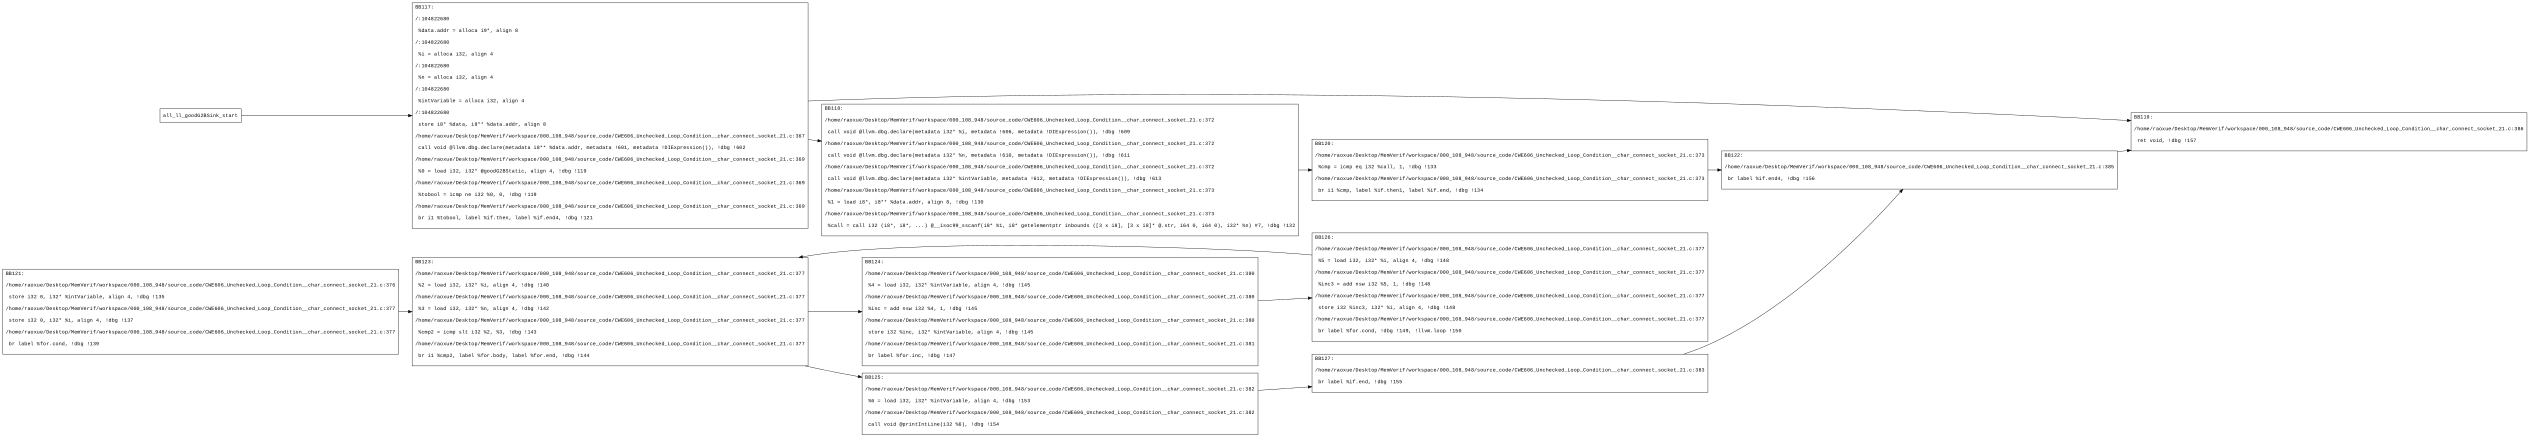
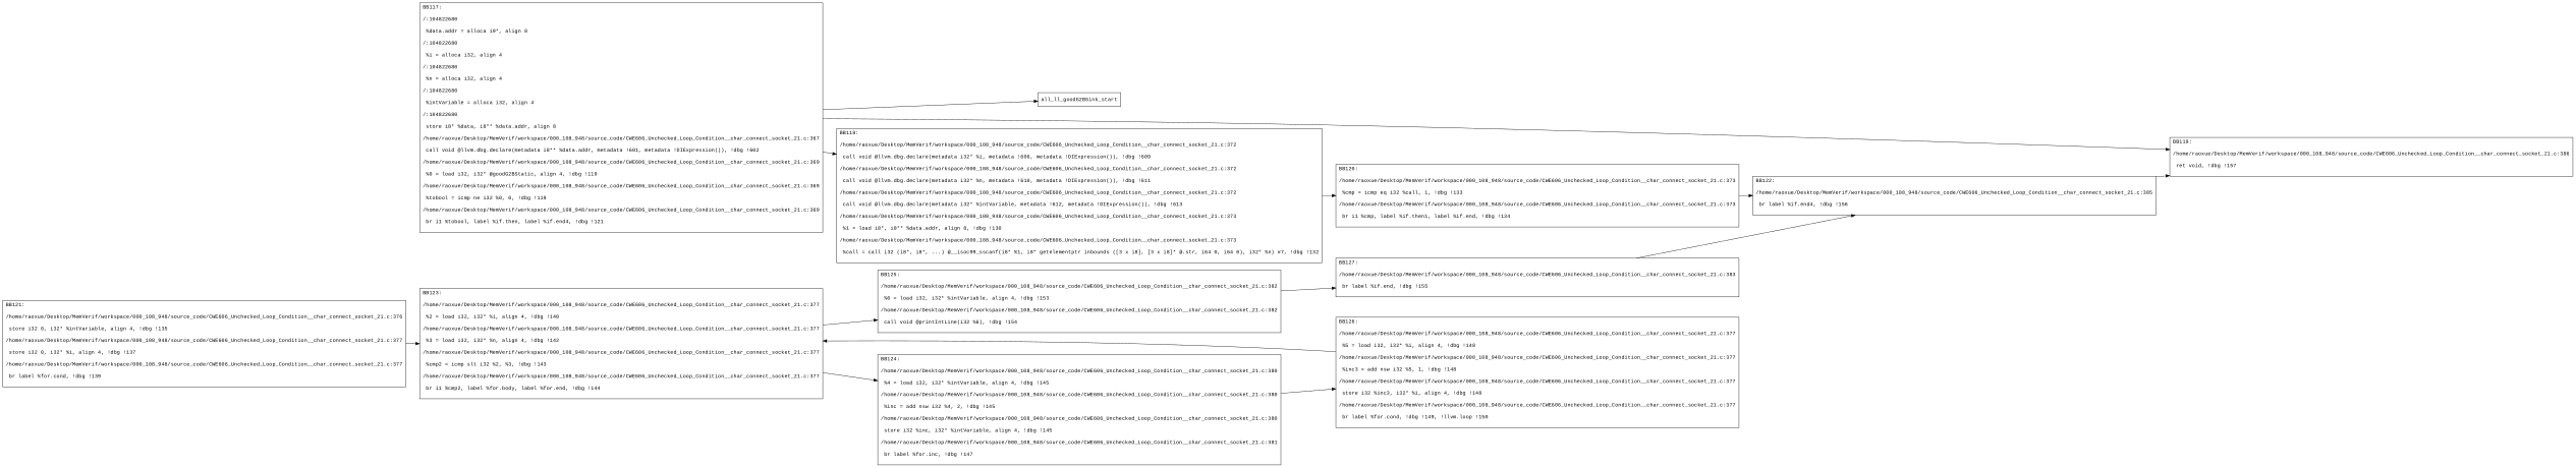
  digraph {
    fontname="Liberation Mono"
    rankdir=LR
    node [fontname="Liberation Mono" shape=record]
    edge [fontname="Liberation Mono"]
    n1 [label="{all_ll_goodG2BSink_start}"]
    n2 [label="{BB117:\l\l/:104822680\l\n  %data.addr = alloca i9*, align 8\l\n/:104822680\l\n  %i = alloca i32, align 4\l\n/:104822680\l\n  %n = alloca i32, align 4\l\n/:104822680\l\n  %intVariable = alloca i32, align 4\l\n/:104822680\l\n  store i8* %data, i8** %data.addr, align 8\l\n/home/raoxue/Desktop/MemVerif/workspace/000_108_948/source_code/CWE606_Unchecked_Loop_Condition__char_connect_socket_21.c:367\l\n  call void @llvm.dbg.declare(metadata i8** %data.addr, metadata !601, metadata !DIExpression()), !dbg !602\l\n/home/raoxue/Desktop/MemVerif/workspace/000_108_948/source_code/CWE606_Unchecked_Loop_Condition__char_connect_socket_21.c:369\l\n  %0 = load i32, i32* @goodG2BStatic, align 4, !dbg !119\l\n/home/raoxue/Desktop/MemVerif/workspace/000_108_948/source_code/CWE606_Unchecked_Loop_Condition__char_connect_socket_21.c:369\l\n  %tobool = icmp ne i32 %0, 0, !dbg !119\l\n/home/raoxue/Desktop/MemVerif/workspace/000_108_948/source_code/CWE606_Unchecked_Loop_Condition__char_connect_socket_21.c:369\l\n  br i1 %tobool, label %if.then, label %if.end4, !dbg !121\l\n}"]
    n3 [label="{BB118:\l\l/home/raoxue/Desktop/MemVerif/workspace/000_108_948/source_code/CWE606_Unchecked_Loop_Condition__char_connect_socket_21.c:372\l\n  call void @llvm.dbg.declare(metadata i32* %i, metadata !606, metadata !DIExpression()), !dbg !609\l\n/home/raoxue/Desktop/MemVerif/workspace/000_108_948/source_code/CWE606_Unchecked_Loop_Condition__char_connect_socket_21.c:372\l\n  call void @llvm.dbg.declare(metadata i32* %n, metadata !610, metadata !DIExpression()), !dbg !611\l\n/home/raoxue/Desktop/MemVerif/workspace/000_108_948/source_code/CWE606_Unchecked_Loop_Condition__char_connect_socket_21.c:372\l\n  call void @llvm.dbg.declare(metadata i32* %intVariable, metadata !612, metadata !DIExpression()), !dbg !613\l\n/home/raoxue/Desktop/MemVerif/workspace/000_108_948/source_code/CWE606_Unchecked_Loop_Condition__char_connect_socket_21.c:373\l\n  %1 = load i8*, i8** %data.addr, align 8, !dbg !130\l\n/home/raoxue/Desktop/MemVerif/workspace/000_108_948/source_code/CWE606_Unchecked_Loop_Condition__char_connect_socket_21.c:373\l\n  %call = call i32 (i8*, i8*, ...) @__isoc99_sscanf(i8* %1, i8* getelementptr inbounds ([3 x i8], [3 x i8]* @.str, i64 0, i64 0), i32* %n) #7, !dbg !132\l\n}"]
    n4 [label="{BB119:\l\l/home/raoxue/Desktop/MemVerif/workspace/000_108_948/source_code/CWE606_Unchecked_Loop_Condition__char_connect_socket_21.c:386\l\n  ret void, !dbg !157\l\n}"]
    n5 [label="{BB120:\l\l/home/raoxue/Desktop/MemVerif/workspace/000_108_948/source_code/CWE606_Unchecked_Loop_Condition__char_connect_socket_21.c:373\l\n  %cmp = icmp eq i32 %call, 1, !dbg !133\l\n/home/raoxue/Desktop/MemVerif/workspace/000_108_948/source_code/CWE606_Unchecked_Loop_Condition__char_connect_socket_21.c:373\l\n  br i1 %cmp, label %if.then1, label %if.end, !dbg !134\l\n}"]
    n6 [label="{BB122:\l\l/home/raoxue/Desktop/MemVerif/workspace/000_108_948/source_code/CWE606_Unchecked_Loop_Condition__char_connect_socket_21.c:385\l\n  br label %if.end4, !dbg !156\l\n}"]
    n7 [label="{BB121:\l\l/home/raoxue/Desktop/MemVerif/workspace/000_108_948/source_code/CWE606_Unchecked_Loop_Condition__char_connect_socket_21.c:376\l\n  store i32 0, i32* %intVariable, align 4, !dbg !135\l\n/home/raoxue/Desktop/MemVerif/workspace/000_108_948/source_code/CWE606_Unchecked_Loop_Condition__char_connect_socket_21.c:377\l\n  store i32 0, i32* %i, align 4, !dbg !137\l\n/home/raoxue/Desktop/MemVerif/workspace/000_108_948/source_code/CWE606_Unchecked_Loop_Condition__char_connect_socket_21.c:377\l\n  br label %for.cond, !dbg !139\l\n}"]
    n8 [label="{BB123:\l\l/home/raoxue/Desktop/MemVerif/workspace/000_108_948/source_code/CWE606_Unchecked_Loop_Condition__char_connect_socket_21.c:377\l\n  %2 = load i32, i32* %i, align 4, !dbg !140\l\n/home/raoxue/Desktop/MemVerif/workspace/000_108_948/source_code/CWE606_Unchecked_Loop_Condition__char_connect_socket_21.c:377\l\n  %3 = load i32, i32* %n, align 4, !dbg !142\l\n/home/raoxue/Desktop/MemVerif/workspace/000_108_948/source_code/CWE606_Unchecked_Loop_Condition__char_connect_socket_21.c:377\l\n  %cmp2 = icmp slt i32 %2, %3, !dbg !143\l\n/home/raoxue/Desktop/MemVerif/workspace/000_108_948/source_code/CWE606_Unchecked_Loop_Condition__char_connect_socket_21.c:377\l\n  br i1 %cmp2, label %for.body, label %for.end, !dbg !144\l\n}"]
-   n9 [label="{BB124:\l\l/home/raoxue/Desktop/MemVerif/workspace/000_108_948/source_code/CWE606_Unchecked_Loop_Condition__char_connect_socket_21.c:380\l\n  %4 = load i32, i32* %intVariable, align 4, !dbg !145\l\n/home/raoxue/Desktop/MemVerif/workspace/000_108_948/source_code/CWE606_Unchecked_Loop_Condition__char_connect_socket_21.c:380\l\n  %inc = add nsw i32 %4, 1, !dbg !145\l\n/home/raoxue/Desktop/MemVerif/workspace/000_108_948/source_code/CWE606_Unchecked_Loop_Condition__char_connect_socket_21.c:380\l\n  store i32 %inc, i32* %intVariable, align 4, !dbg !145\l\n/home/raoxue/Desktop/MemVerif/workspace/000_108_948/source_code/CWE606_Unchecked_Loop_Condition__char_connect_socket_21.c:381\l\n  br label %for.inc, !dbg !147\l\n}"]
+   n9 [label="{BB124:\l\l/home/raoxue/Desktop/MemVerif/workspace/000_108_948/source_code/CWE606_Unchecked_Loop_Condition__char_connect_socket_21.c:380\l\n  %4 = load i32, i32* %intVariable, align 4, !dbg !145\l\n/home/raoxue/Desktop/MemVerif/workspace/000_108_948/source_code/CWE606_Unchecked_Loop_Condition__char_connect_socket_21.c:380\l\n  %inc = add nsw i32 %4, 2, !dbg !145\l\n/home/raoxue/Desktop/MemVerif/workspace/000_108_948/source_code/CWE606_Unchecked_Loop_Condition__char_connect_socket_21.c:380\l\n  store i32 %inc, i32* %intVariable, align 4, !dbg !145\l\n/home/raoxue/Desktop/MemVerif/workspace/000_108_948/source_code/CWE606_Unchecked_Loop_Condition__char_connect_socket_21.c:381\l\n  br label %for.inc, !dbg !147\l\n}"]
    n10 [label="{BB125:\l\l/home/raoxue/Desktop/MemVerif/workspace/000_108_948/source_code/CWE606_Unchecked_Loop_Condition__char_connect_socket_21.c:382\l\n  %6 = load i32, i32* %intVariable, align 4, !dbg !153\l\n/home/raoxue/Desktop/MemVerif/workspace/000_108_948/source_code/CWE606_Unchecked_Loop_Condition__char_connect_socket_21.c:382\l\n  call void @printIntLine(i32 %6), !dbg !154\l\n}"]
    n11 [label="{BB126:\l\l/home/raoxue/Desktop/MemVerif/workspace/000_108_948/source_code/CWE606_Unchecked_Loop_Condition__char_connect_socket_21.c:377\l\n  %5 = load i32, i32* %i, align 4, !dbg !148\l\n/home/raoxue/Desktop/MemVerif/workspace/000_108_948/source_code/CWE606_Unchecked_Loop_Condition__char_connect_socket_21.c:377\l\n  %inc3 = add nsw i32 %5, 1, !dbg !148\l\n/home/raoxue/Desktop/MemVerif/workspace/000_108_948/source_code/CWE606_Unchecked_Loop_Condition__char_connect_socket_21.c:377\l\n  store i32 %inc3, i32* %i, align 4, !dbg !148\l\n/home/raoxue/Desktop/MemVerif/workspace/000_108_948/source_code/CWE606_Unchecked_Loop_Condition__char_connect_socket_21.c:377\l\n  br label %for.cond, !dbg !149, !llvm.loop !150\l\n}"]
    n12 [label="{BB127:\l\l/home/raoxue/Desktop/MemVerif/workspace/000_108_948/source_code/CWE606_Unchecked_Loop_Condition__char_connect_socket_21.c:383\l\n  br label %if.end, !dbg !155\l\n}"]
-   n1 -> n2
+   n2 -> n1
    n2 -> n3
    n2 -> n4
    n3 -> n5
    n5 -> n6
    n6 -> n4
    n7 -> n8
    n8 -> n9
    n8 -> n10
    n9 -> n11
    n10 -> n12
    n11 -> n8
    n12 -> n6
  }
